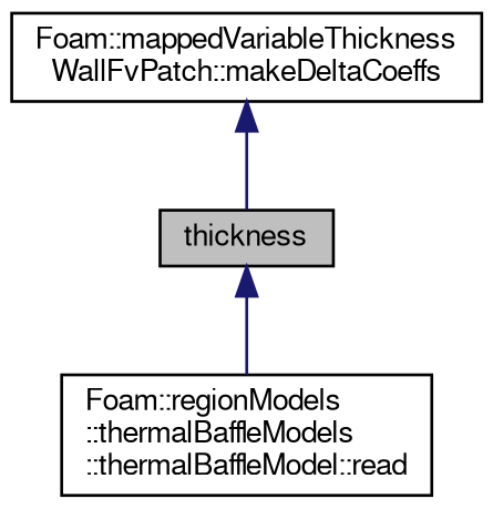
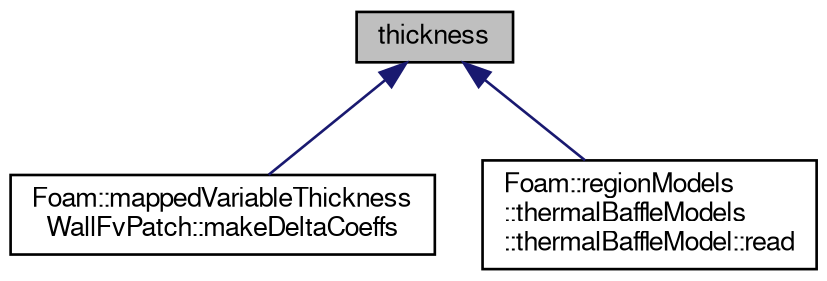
  digraph {
    rankdir=TB
    node [color=black fontname=FreeSans fontsize=10 shape=record]
    edge [color=midnightblue dir=back fontname=FreeSans fontsize=10 labelfontname=FreeSans labelfontsize=10 style=solid]
    n1 [fillcolor=grey75 fontcolor=black height=0.2 label=thickness style=filled width=0.4]
    n2 [height=0.2 label="Foam::mappedVariableThickness\lWallFvPatch::makeDeltaCoeffs" width=0.4]
    n3 [height=0.2 label="Foam::regionModels\l::thermalBaffleModels\l::thermalBaffleModel::read" width=0.4]
-   n2 -> n1
+   n1 -> n2
    n1 -> n3
  }
